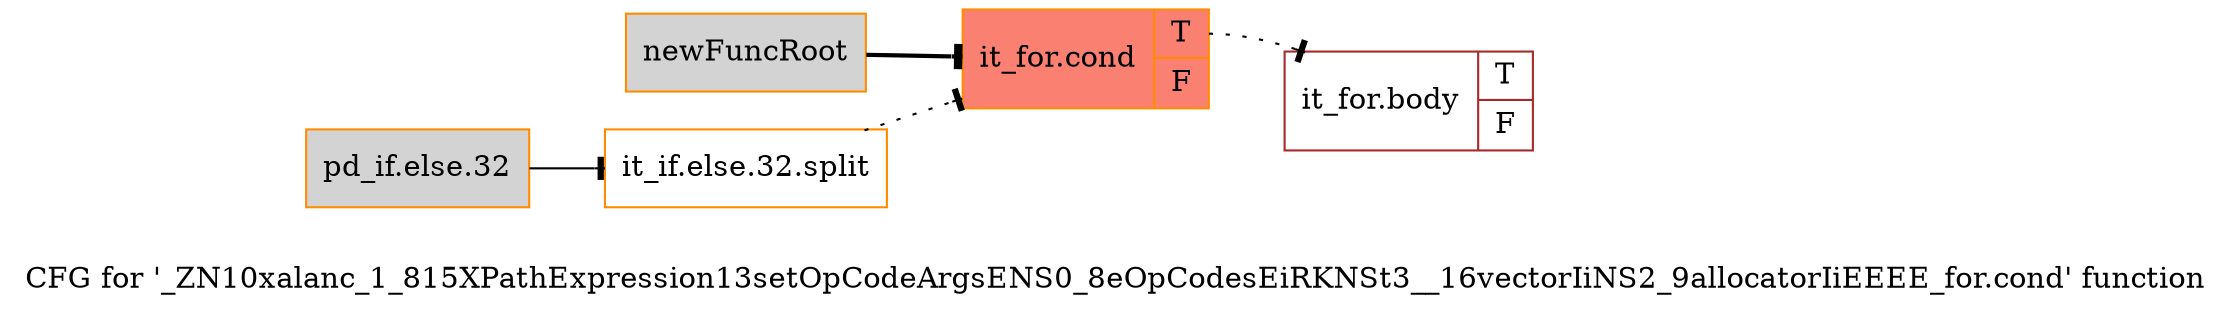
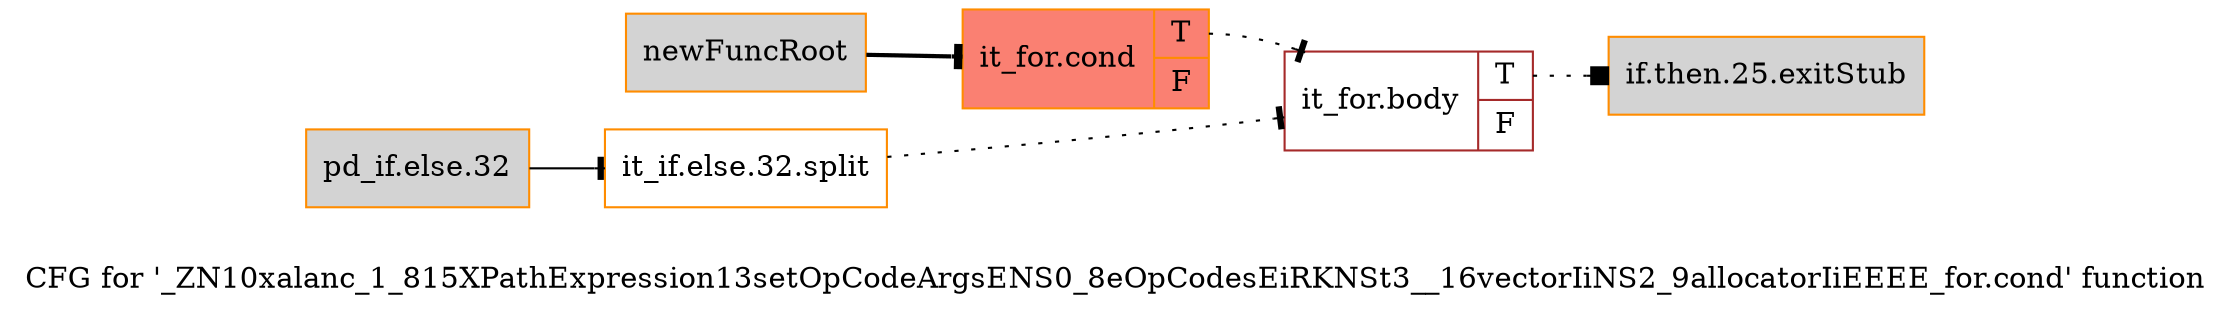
  digraph {
    label="CFG for '_ZN10xalanc_1_815XPathExpression13setOpCodeArgsENS0_8eOpCodesEiRKNSt3__16vectorIiNS2_9allocatorIiEEEE_for.cond' function"
    rankdir=LR
    node [color=darkorange fillcolor=lightgrey shape=record style=filled]
    edge [arrowhead=tee style=dotted]
    n1 [label="{newFuncRoot}"]
    n2 [fillcolor=salmon label="{it_for.cond|{<s0>T|<s1>F}}"]
    n3 [color=brown fillcolor=white label="{it_for.body|{<s0>T|<s1>F}}"]
+   n4 [label="{if.then.25.exitStub}"]
    n5 [label="{pd_if.else.32}"]
    n6 [fillcolor=white label="{it_if.else.32.split}"]
    n1 -> n2 [style=bold]
    n2 -> n3 [tailport=s0]
+   n3 -> n4 [arrowhead=box tailport=s0]
    n5 -> n6 [style=solid]
-   n6 -> n2
+   n6 -> n3
  }
